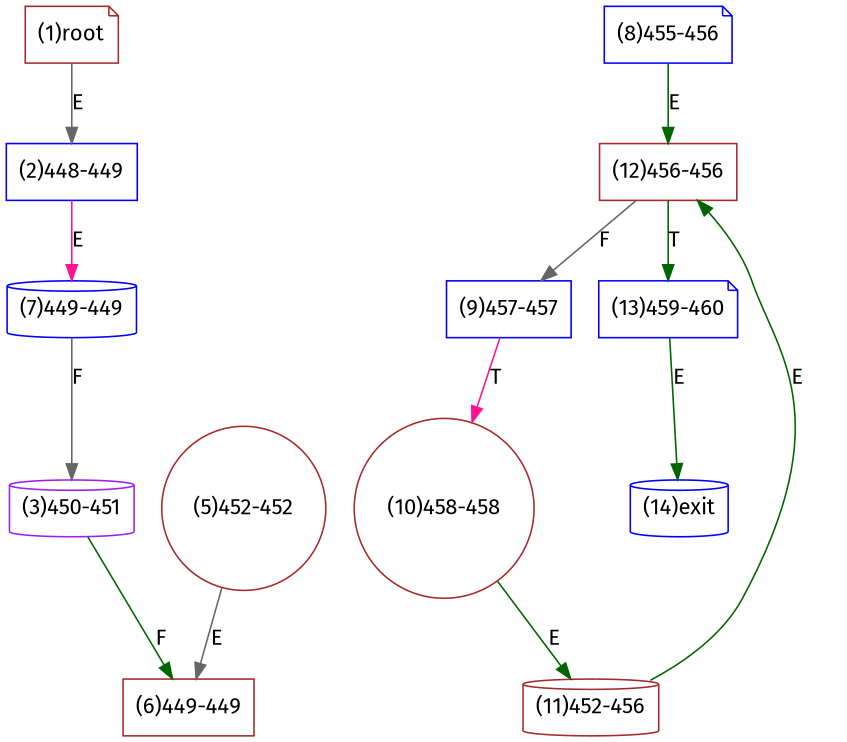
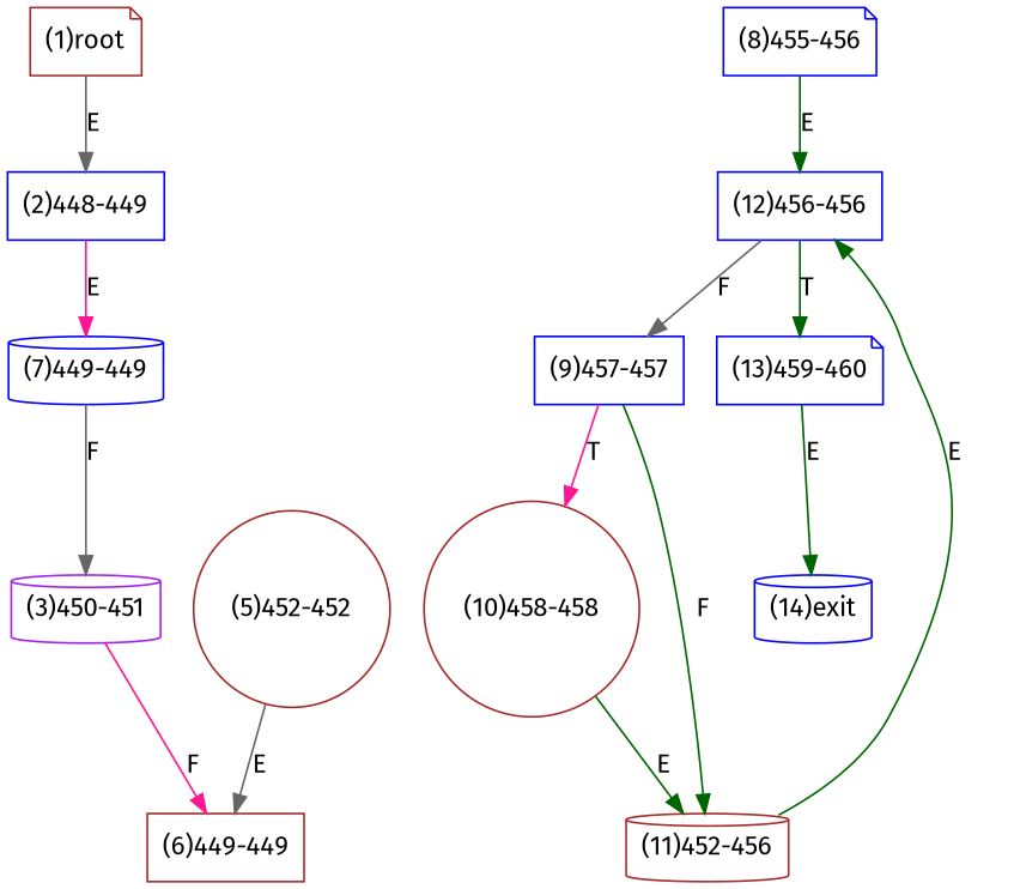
  digraph {
    fontname="Fira Sans"
    node [color=blue fontname="Fira Sans" shape=box]
    edge [color=darkgreen fontname="Fira Sans"]
    n1 [color=brown label="(1)root" shape=note]
    n2 [label="(2)448-449"]
    n3 [label="(7)449-449" shape=cylinder]
    n4 [color=purple label="(3)450-451" shape=cylinder]
    n5 [color=brown label="(6)449-449"]
    n6 [color=brown label="(5)452-452" shape=circle]
    n7 [label="(8)455-456" shape=note]
-   n8 [color=brown label="(12)456-456"]
+   n8 [label="(12)456-456"]
    n9 [label="(9)457-457"]
    n10 [label="(13)459-460" shape=note]
    n11 [color=brown label="(10)458-458" shape=circle]
    n12 [color=brown label="(11)452-456" shape=cylinder]
    n13 [label="(14)exit" shape=cylinder]
    n1 -> n2 [color=gray40 label=E]
    n2 -> n3 [color=deeppink label=E]
    n3 -> n4 [color=gray40 label=F]
-   n4 -> n5 [label=F]
+   n4 -> n5 [color=deeppink label=F]
    n6 -> n5 [color=gray40 label=E]
    n7 -> n8 [label=E]
    n8 -> n9 [color=gray40 label=F]
    n8 -> n10 [label=T]
    n9 -> n11 [color=deeppink label=T]
+   n9 -> n12 [label=F]
    n10 -> n13 [label=E]
    n11 -> n12 [label=E]
    n12 -> n8 [label=E]
  }
